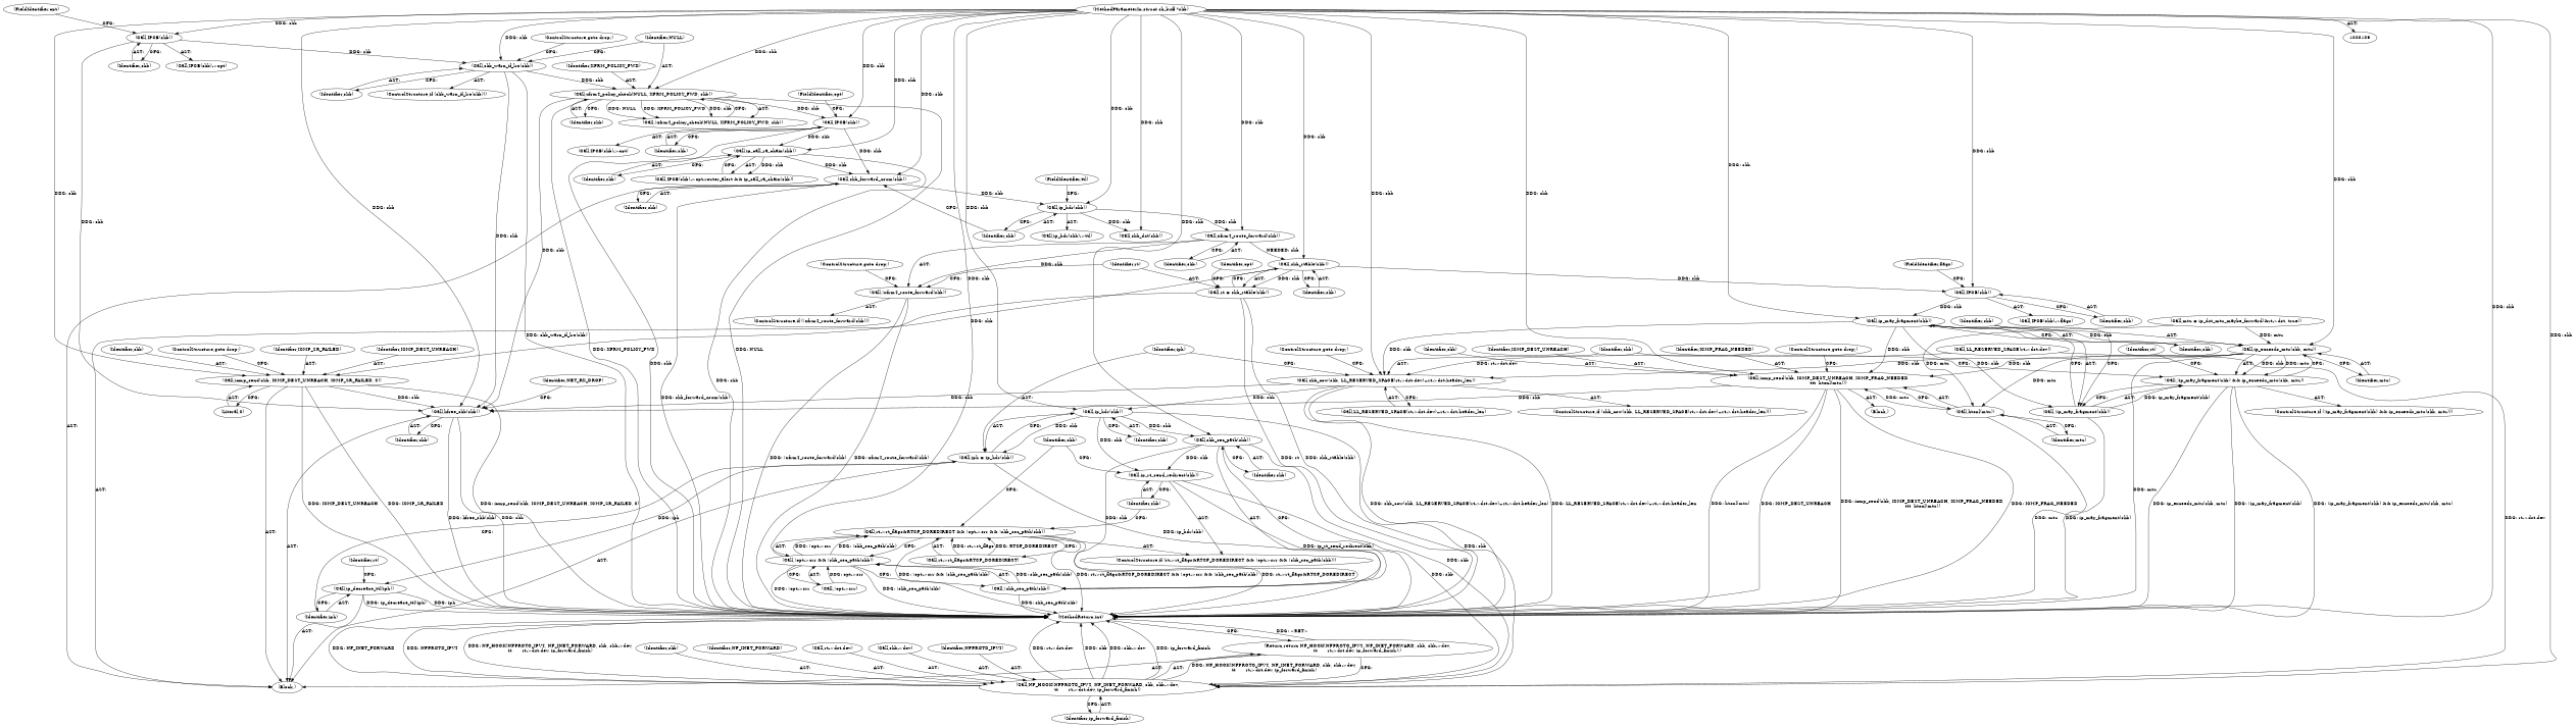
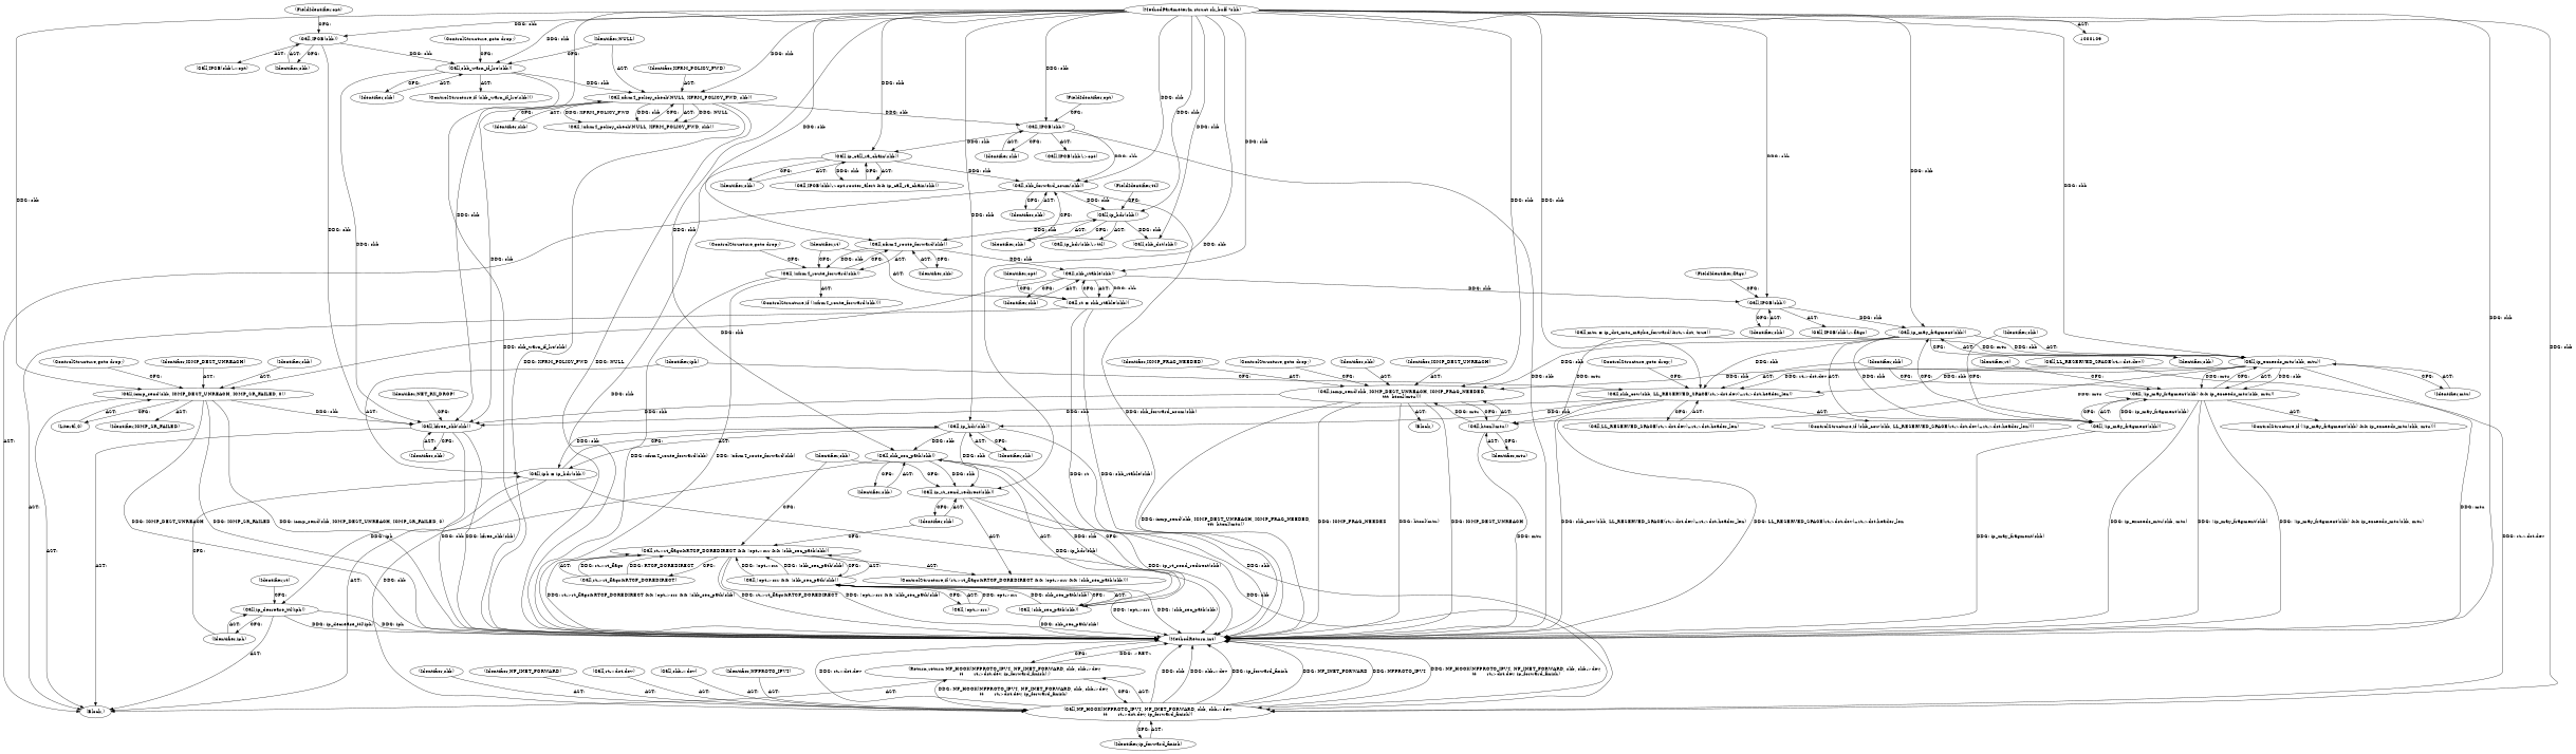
  digraph {
    n1 [label="(Call,xfrm4_route_forward(skb))"]
    n2 [label="(Call,!xfrm4_route_forward(skb))"]
    n3 [label="(Call,skb_rtable(skb))"]
    n4 [label="(Identifier,skb)"]
    n5 [label="(MethodReturn,int)"]
    n6 [label="(ControlStructure,if (!xfrm4_route_forward(skb)))"]
    n7 [label="(Call,IPCB(skb))"]
    n8 [label="(Call,icmp_send(skb, ICMP_DEST_UNREACH, ICMP_SR_FAILED, 0))"]
    n9 [label="(Call,rt = skb_rtable(skb))"]
    n10 [label="(Identifier,skb)"]
    n11 [label="(Call,kfree_skb(skb))"]
    n12 [label="(Block,)"]
    n13 [label="(Identifier,skb)"]
    n14 [label="(Call,ip_hdr(skb))"]
    n15 [label="(Call,skb_dst(skb))"]
    n16 [label="(Identifier,skb)"]
    n17 [label="(Call,ip_hdr(skb)->ttl)"]
    n18 [label="(Call,skb_forward_csum(skb))"]
    n19 [label="(Identifier,skb)"]
    n20 [label="(Return,return NF_HOOK(NFPROTO_IPV4, NF_INET_FORWARD, skb, skb->dev,\n\t\t       rt->dst.dev, ip_forward_finish);)"]
    n21 [label="(Call,ip_call_ra_chain(skb))"]
    n22 [label="(Call,IPCB(skb)->opt.router_alert && ip_call_ra_chain(skb))"]
    n23 [label="(Identifier,skb)"]
    n24 [label="(Call,IPCB(skb))"]
    n25 [label="(Call,IPCB(skb)->opt)"]
    n26 [label="(Identifier,skb)"]
    n27 [label="(Call,xfrm4_policy_check(NULL, XFRM_POLICY_FWD, skb))"]
    n28 [label="(Identifier,skb)"]
    n29 [label="(Call,!xfrm4_policy_check(NULL, XFRM_POLICY_FWD, skb))"]
    n30 [label="(Call,skb_warn_if_lro(skb))"]
    n31 [label="(Identifier,skb)"]
    n32 [label="(ControlStructure,if (skb_warn_if_lro(skb)))"]
    n33 [label="(Call,IPCB(skb))"]
    n34 [label="(Call,IPCB(skb)->opt)"]
    n35 [label="(Identifier,skb)"]
    n36 [label="(MethodParameterIn,struct sk_buff *skb)"]
    n37 [label="(Call,ip_may_fragment(skb))"]
    n38 [label="(Call,ip_exceeds_mtu(skb, mtu))"]
    n39 [label="(Call,icmp_send(skb, ICMP_DEST_UNREACH, ICMP_FRAG_NEEDED,\n\t\t\t  htonl(mtu)))"]
    n40 [label="(Call,skb_cow(skb, LL_RESERVED_SPACE(rt->dst.dev)+rt->dst.header_len))"]
    n41 [label="(Call,ip_hdr(skb))"]
    n42 [label="(Call,skb_sec_path(skb))"]
    n43 [label="(Call,ip_rt_send_redirect(skb))"]
    n44 [label="(Call,NF_HOOK(NFPROTO_IPV4, NF_INET_FORWARD, skb, skb->dev,\n\t\t       rt->dst.dev, ip_forward_finish))"]
    1000109
    n46 [label="(Identifier,skb)"]
    n47 [label="(Call,IPCB(skb)->flags)"]
    n48 [label="(Call,!ip_may_fragment(skb))"]
    n49 [label="(Identifier,skb)"]
    n50 [label="(Call,!ip_may_fragment(skb) && ip_exceeds_mtu(skb, mtu))"]
    n51 [label="(Call,htonl(mtu))"]
    n52 [label="(Identifier,mtu)"]
    n53 [label="(Block,)"]
    n54 [label="(ControlStructure,if (skb_cow(skb, LL_RESERVED_SPACE(rt->dst.dev)+rt->dst.header_len)))"]
    n55 [label="(Call,LL_RESERVED_SPACE(rt->dst.dev)+rt->dst.header_len)"]
    n56 [label="(Call,iph = ip_hdr(skb))"]
    n57 [label="(Identifier,skb)"]
    n58 [label="(Call,!skb_sec_path(skb))"]
    n59 [label="(Identifier,skb)"]
    n60 [label="(ControlStructure,if (rt->rt_flags&RTCF_DOREDIRECT && !opt->srr && !skb_sec_path(skb)))"]
    n61 [label="(Identifier,skb)"]
    n62 [label="(Identifier,ip_forward_finish)"]
    n63 [label="(Literal,0)"]
    n64 [label="(ControlStructure,if (!ip_may_fragment(skb) && ip_exceeds_mtu(skb, mtu)))"]
    n65 [label="(Identifier,mtu)"]
    n66 [label="(Call,ip_decrease_ttl(iph))"]
    n67 [label="(Identifier,iph)"]
    n68 [label="(Call,!opt->srr && !skb_sec_path(skb))"]
    n69 [label="(Call,rt->rt_flags&RTCF_DOREDIRECT && !opt->srr && !skb_sec_path(skb))"]
    n70 [label="(Call,!opt->srr)"]
    n71 [label="(Call,rt->rt_flags&RTCF_DOREDIRECT)"]
    n72 [label="(FieldIdentifier,ttl)"]
    n73 [label="(Identifier,rt)"]
    n74 [label="(ControlStructure,goto drop;)"]
    n75 [label="(Identifier,skb)"]
    n76 [label="(Identifier,skb)"]
    n77 [label="(Identifier,ICMP_SR_FAILED)"]
    n78 [label="(Identifier,XFRM_POLICY_FWD)"]
    n79 [label="(Identifier,NF_INET_FORWARD)"]
    n80 [label="(Identifier,rt)"]
    n81 [label="(Identifier,ICMP_DEST_UNREACH)"]
    n82 [label="(ControlStructure,goto drop;)"]
    n83 [label="(Identifier,ICMP_DEST_UNREACH)"]
    n84 [label="(Call,rt->dst.dev)"]
    n85 [label="(Call,skb->dev)"]
    n86 [label="(Identifier,skb)"]
    n87 [label="(ControlStructure,goto drop;)"]
    n88 [label="(FieldIdentifier,opt)"]
    n89 [label="(Identifier,skb)"]
    n90 [label="(FieldIdentifier,opt)"]
    n91 [label="(Identifier,ICMP_FRAG_NEEDED)"]
    n92 [label="(Call,mtu = ip_dst_mtu_maybe_forward(&rt->dst, true))"]
    n93 [label="(Identifier,NULL)"]
    n94 [label="(Identifier,skb)"]
    n95 [label="(ControlStructure,goto drop;)"]
    n96 [label="(Identifier,skb)"]
    n97 [label="(Identifier,opt)"]
    n98 [label="(Identifier,rt)"]
    n99 [label="(Identifier,NFPROTO_IPV4)"]
    n100 [label="(FieldIdentifier,flags)"]
    n101 [label="(Identifier,iph)"]
    n102 [label="(Identifier,NET_RX_DROP)"]
    n103 [label="(Call,LL_RESERVED_SPACE(rt->dst.dev))"]
    n104 [label="(ControlStructure,goto drop;)"]
    n1 -> n2 [label="AST: "]
    n1 -> n2 [label="DDG: skb"]
-   n1 -> n3 [label="NEEDED: skb"]
+   n1 -> n3 [label="DDG: skb"]
    n1 -> n4 [label="CFG: "]
+   n2 -> n1 [label="CFG: "]
    n2 -> n5 [label="DDG: !xfrm4_route_forward(skb)"]
    n2 -> n5 [label="DDG: xfrm4_route_forward(skb)"]
    n2 -> n6 [label="AST: "]
    n3 -> n7 [label="DDG: skb"]
    n3 -> n8 [label="DDG: skb"]
    n3 -> n9 [label="AST: "]
    n3 -> n9 [label="DDG: skb"]
    n3 -> n10 [label="CFG: "]
    n4 -> n1 [label="AST: "]
    n5 -> n20 [label="CFG: "]
    n7 -> n37 [label="DDG: skb"]
    n7 -> n46 [label="CFG: "]
    n7 -> n47 [label="AST: "]
    n8 -> n5 [label="DDG: ICMP_SR_FAILED"]
    n8 -> n5 [label="DDG: icmp_send(skb, ICMP_DEST_UNREACH, ICMP_SR_FAILED, 0)"]
    n8 -> n5 [label="DDG: ICMP_DEST_UNREACH"]
    n8 -> n11 [label="DDG: skb"]
    n8 -> n12 [label="AST: "]
    n8 -> n63 [label="CFG: "]
    n9 -> n3 [label="CFG: "]
    n9 -> n5 [label="DDG: rt"]
    n9 -> n5 [label="DDG: skb_rtable(skb)"]
    n9 -> n12 [label="AST: "]
    n10 -> n3 [label="AST: "]
    n11 -> n5 [label="DDG: kfree_skb(skb)"]
    n11 -> n5 [label="DDG: skb"]
    n11 -> n12 [label="AST: "]
    n11 -> n13 [label="CFG: "]
    n13 -> n11 [label="AST: "]
    n14 -> n1 [label="DDG: skb"]
    n14 -> n15 [label="DDG: skb"]
    n14 -> n16 [label="CFG: "]
    n14 -> n17 [label="AST: "]
    n16 -> n14 [label="AST: "]
    n16 -> n18 [label="CFG: "]
    n18 -> n5 [label="DDG: skb_forward_csum(skb)"]
    n18 -> n12 [label="AST: "]
    n18 -> n14 [label="DDG: skb"]
    n18 -> n19 [label="CFG: "]
    n19 -> n18 [label="AST: "]
    n20 -> n5 [label="DDG: <RET>"]
    n20 -> n12 [label="AST: "]
    n20 -> n44 [label="CFG: "]
    n21 -> n5 [label="DDG: skb"]
    n21 -> n18 [label="DDG: skb"]
    n21 -> n22 [label="AST: "]
    n21 -> n22 [label="DDG: skb"]
    n21 -> n23 [label="CFG: "]
    n22 -> n21 [label="CFG: "]
    n23 -> n21 [label="AST: "]
    n24 -> n5 [label="DDG: skb"]
    n24 -> n18 [label="DDG: skb"]
    n24 -> n21 [label="DDG: skb"]
    n24 -> n25 [label="AST: "]
    n24 -> n26 [label="CFG: "]
    n26 -> n24 [label="AST: "]
    n27 -> n5 [label="DDG: XFRM_POLICY_FWD"]
    n27 -> n5 [label="DDG: NULL"]
    n27 -> n11 [label="DDG: skb"]
    n27 -> n24 [label="DDG: skb"]
    n27 -> n28 [label="CFG: "]
    n27 -> n29 [label="AST: "]
    n27 -> n29 [label="DDG: NULL"]
    n27 -> n29 [label="DDG: XFRM_POLICY_FWD"]
    n27 -> n29 [label="DDG: skb"]
    n28 -> n27 [label="AST: "]
    n29 -> n27 [label="CFG: "]
    n30 -> n5 [label="DDG: skb_warn_if_lro(skb)"]
    n30 -> n11 [label="DDG: skb"]
    n30 -> n27 [label="DDG: skb"]
    n30 -> n31 [label="CFG: "]
    n30 -> n32 [label="AST: "]
    n31 -> n30 [label="AST: "]
    n33 -> n11 [label="DDG: skb"]
    n33 -> n30 [label="DDG: skb"]
    n33 -> n34 [label="AST: "]
    n33 -> n35 [label="CFG: "]
    n35 -> n33 [label="AST: "]
    n36 -> n1 [label="DDG: skb"]
    n36 -> n3 [label="DDG: skb"]
    n36 -> n5 [label="DDG: skb"]
    n36 -> n7 [label="DDG: skb"]
    n36 -> n8 [label="DDG: skb"]
    n36 -> n11 [label="DDG: skb"]
    n36 -> n14 [label="DDG: skb"]
    n36 -> n15 [label="DDG: skb"]
    n36 -> n18 [label="DDG: skb"]
    n36 -> n21 [label="DDG: skb"]
    n36 -> n24 [label="DDG: skb"]
    n36 -> n27 [label="DDG: skb"]
    n36 -> n30 [label="DDG: skb"]
    n36 -> n33 [label="DDG: skb"]
    n36 -> n37 [label="DDG: skb"]
    n36 -> n38 [label="DDG: skb"]
    n36 -> n39 [label="DDG: skb"]
    n36 -> n40 [label="DDG: skb"]
    n36 -> n41 [label="DDG: skb"]
    n36 -> n42 [label="DDG: skb"]
-   n36 -> n68 [label="DDG: skb"]
+   n36 -> n43 [label="DDG: skb"]
    n36 -> n44 [label="DDG: skb"]
    n36 -> 1000109 [label="AST: "]
    n37 -> n38 [label="DDG: skb"]
    n37 -> n39 [label="DDG: skb"]
    n37 -> n40 [label="DDG: skb"]
    n37 -> n48 [label="AST: "]
    n37 -> n48 [label="DDG: skb"]
    n37 -> n49 [label="CFG: "]
    n38 -> n5 [label="DDG: mtu"]
    n38 -> n39 [label="DDG: skb"]
    n38 -> n40 [label="DDG: skb"]
    n38 -> n50 [label="AST: "]
    n38 -> n50 [label="DDG: skb"]
    n38 -> n50 [label="DDG: mtu"]
    n38 -> n51 [label="DDG: mtu"]
    n38 -> n52 [label="CFG: "]
    n39 -> n5 [label="DDG: htonl(mtu)"]
    n39 -> n5 [label="DDG: ICMP_DEST_UNREACH"]
    n39 -> n5 [label="DDG: icmp_send(skb, ICMP_DEST_UNREACH, ICMP_FRAG_NEEDED,\n\t\t\t  htonl(mtu))"]
    n39 -> n5 [label="DDG: ICMP_FRAG_NEEDED"]
    n39 -> n11 [label="DDG: skb"]
    n39 -> n51 [label="CFG: "]
    n39 -> n53 [label="AST: "]
    n40 -> n5 [label="DDG: LL_RESERVED_SPACE(rt->dst.dev)+rt->dst.header_len"]
    n40 -> n5 [label="DDG: skb_cow(skb, LL_RESERVED_SPACE(rt->dst.dev)+rt->dst.header_len)"]
    n40 -> n11 [label="DDG: skb"]
    n40 -> n41 [label="DDG: skb"]
    n40 -> n54 [label="AST: "]
    n40 -> n55 [label="CFG: "]
    n41 -> n42 [label="DDG: skb"]
    n41 -> n43 [label="DDG: skb"]
    n41 -> n44 [label="DDG: skb"]
    n41 -> n56 [label="AST: "]
    n41 -> n56 [label="DDG: skb"]
    n41 -> n57 [label="CFG: "]
    n42 -> n43 [label="DDG: skb"]
    n42 -> n44 [label="DDG: skb"]
    n42 -> n58 [label="AST: "]
    n42 -> n58 [label="DDG: skb"]
    n42 -> n59 [label="CFG: "]
    n43 -> n5 [label="DDG: ip_rt_send_redirect(skb)"]
    n43 -> n44 [label="DDG: skb"]
    n43 -> n60 [label="AST: "]
    n43 -> n61 [label="CFG: "]
    n44 -> n5 [label="DDG: NF_INET_FORWARD"]
    n44 -> n5 [label="DDG: NFPROTO_IPV4"]
    n44 -> n5 [label="DDG: NF_HOOK(NFPROTO_IPV4, NF_INET_FORWARD, skb, skb->dev,\n\t\t       rt->dst.dev, ip_forward_finish)"]
    n44 -> n5 [label="DDG: rt->dst.dev"]
    n44 -> n5 [label="DDG: skb"]
    n44 -> n5 [label="DDG: skb->dev"]
    n44 -> n5 [label="DDG: ip_forward_finish"]
    n44 -> n20 [label="AST: "]
    n44 -> n20 [label="DDG: NF_HOOK(NFPROTO_IPV4, NF_INET_FORWARD, skb, skb->dev,\n\t\t       rt->dst.dev, ip_forward_finish)"]
    n44 -> n62 [label="CFG: "]
    n46 -> n7 [label="AST: "]
    n48 -> n5 [label="DDG: ip_may_fragment(skb)"]
    n48 -> n37 [label="CFG: "]
    n48 -> n50 [label="AST: "]
    n48 -> n50 [label="DDG: ip_may_fragment(skb)"]
    n49 -> n37 [label="AST: "]
    n50 -> n5 [label="DDG: ip_exceeds_mtu(skb, mtu)"]
    n50 -> n5 [label="DDG: !ip_may_fragment(skb)"]
    n50 -> n5 [label="DDG: !ip_may_fragment(skb) && ip_exceeds_mtu(skb, mtu)"]
    n50 -> n38 [label="CFG: "]
    n50 -> n48 [label="CFG: "]
    n50 -> n64 [label="AST: "]
    n51 -> n5 [label="DDG: mtu"]
    n51 -> n39 [label="AST: "]
    n51 -> n39 [label="DDG: mtu"]
    n51 -> n65 [label="CFG: "]
    n52 -> n38 [label="AST: "]
    n55 -> n40 [label="AST: "]
    n56 -> n5 [label="DDG: ip_hdr(skb)"]
    n56 -> n12 [label="AST: "]
    n56 -> n41 [label="CFG: "]
    n56 -> n66 [label="DDG: iph"]
    n57 -> n41 [label="AST: "]
    n58 -> n5 [label="DDG: skb_sec_path(skb)"]
    n58 -> n42 [label="CFG: "]
    n58 -> n68 [label="AST: "]
    n58 -> n68 [label="DDG: skb_sec_path(skb)"]
    n59 -> n42 [label="AST: "]
    n61 -> n43 [label="AST: "]
    n61 -> n69 [label="CFG: "]
    n62 -> n44 [label="AST: "]
    n63 -> n8 [label="AST: "]
    n65 -> n51 [label="AST: "]
    n66 -> n5 [label="DDG: ip_decrease_ttl(iph)"]
    n66 -> n5 [label="DDG: iph"]
    n66 -> n12 [label="AST: "]
    n66 -> n67 [label="CFG: "]
    n67 -> n56 [label="CFG: "]
    n67 -> n66 [label="AST: "]
    n68 -> n5 [label="DDG: !skb_sec_path(skb)"]
    n68 -> n5 [label="DDG: !opt->srr"]
    n68 -> n58 [label="CFG: "]
    n68 -> n69 [label="AST: "]
    n68 -> n69 [label="DDG: !opt->srr"]
    n68 -> n69 [label="DDG: !skb_sec_path(skb)"]
    n68 -> n70 [label="CFG: "]
    n69 -> n5 [label="DDG: !opt->srr && !skb_sec_path(skb)"]
    n69 -> n5 [label="DDG: rt->rt_flags&RTCF_DOREDIRECT && !opt->srr && !skb_sec_path(skb)"]
    n69 -> n5 [label="DDG: rt->rt_flags&RTCF_DOREDIRECT"]
    n69 -> n60 [label="AST: "]
    n69 -> n68 [label="CFG: "]
    n69 -> n71 [label="CFG: "]
    n70 -> n68 [label="AST: "]
    n70 -> n68 [label="DDG: opt->srr"]
    n71 -> n69 [label="AST: "]
    n71 -> n69 [label="DDG: rt->rt_flags"]
    n71 -> n69 [label="DDG: RTCF_DOREDIRECT"]
    n72 -> n14 [label="CFG: "]
    n73 -> n50 [label="CFG: "]
    n74 -> n2 [label="CFG: "]
    n75 -> n38 [label="AST: "]
    n75 -> n48 [label="CFG: "]
    n76 -> n44 [label="AST: "]
-   n77 -> n8 [label="AST: "]
+   n8 -> n77 [label="AST: "]
    n78 -> n27 [label="AST: "]
    n79 -> n44 [label="AST: "]
    n80 -> n2 [label="CFG: "]
    n80 -> n9 [label="AST: "]
    n81 -> n8 [label="AST: "]
    n82 -> n30 [label="CFG: "]
    n83 -> n39 [label="AST: "]
    n84 -> n44 [label="AST: "]
    n85 -> n44 [label="AST: "]
    n86 -> n8 [label="AST: "]
    n87 -> n8 [label="CFG: "]
    n88 -> n33 [label="CFG: "]
    n89 -> n43 [label="CFG: "]
    n89 -> n69 [label="CFG: "]
    n90 -> n24 [label="CFG: "]
    n91 -> n39 [label="AST: "]
    n92 -> n38 [label="DDG: mtu"]
    n92 -> n51 [label="DDG: mtu"]
    n93 -> n27 [label="AST: "]
    n93 -> n30 [label="CFG: "]
    n94 -> n40 [label="AST: "]
    n94 -> n50 [label="CFG: "]
    n95 -> n39 [label="CFG: "]
    n96 -> n39 [label="AST: "]
    n97 -> n9 [label="CFG: "]
    n98 -> n66 [label="CFG: "]
    n99 -> n44 [label="AST: "]
    n100 -> n7 [label="CFG: "]
    n101 -> n40 [label="CFG: "]
    n101 -> n56 [label="AST: "]
    n102 -> n11 [label="CFG: "]
    n103 -> n40 [label="DDG: rt->dst.dev"]
    n103 -> n44 [label="DDG: rt->dst.dev"]
    n104 -> n40 [label="CFG: "]
  }
